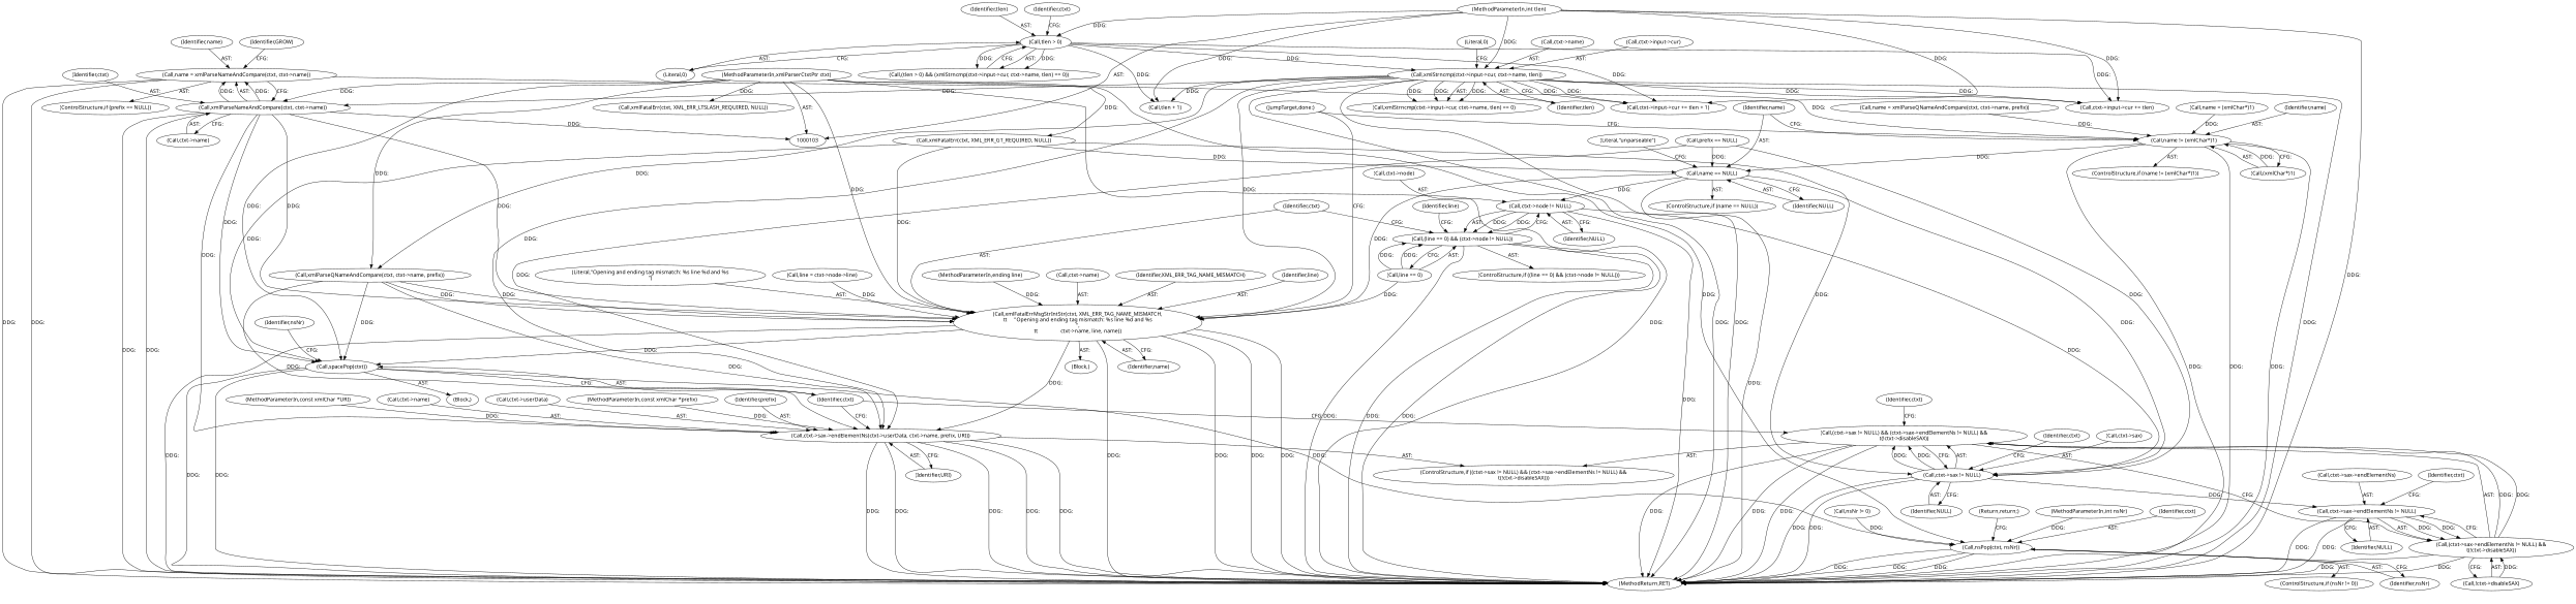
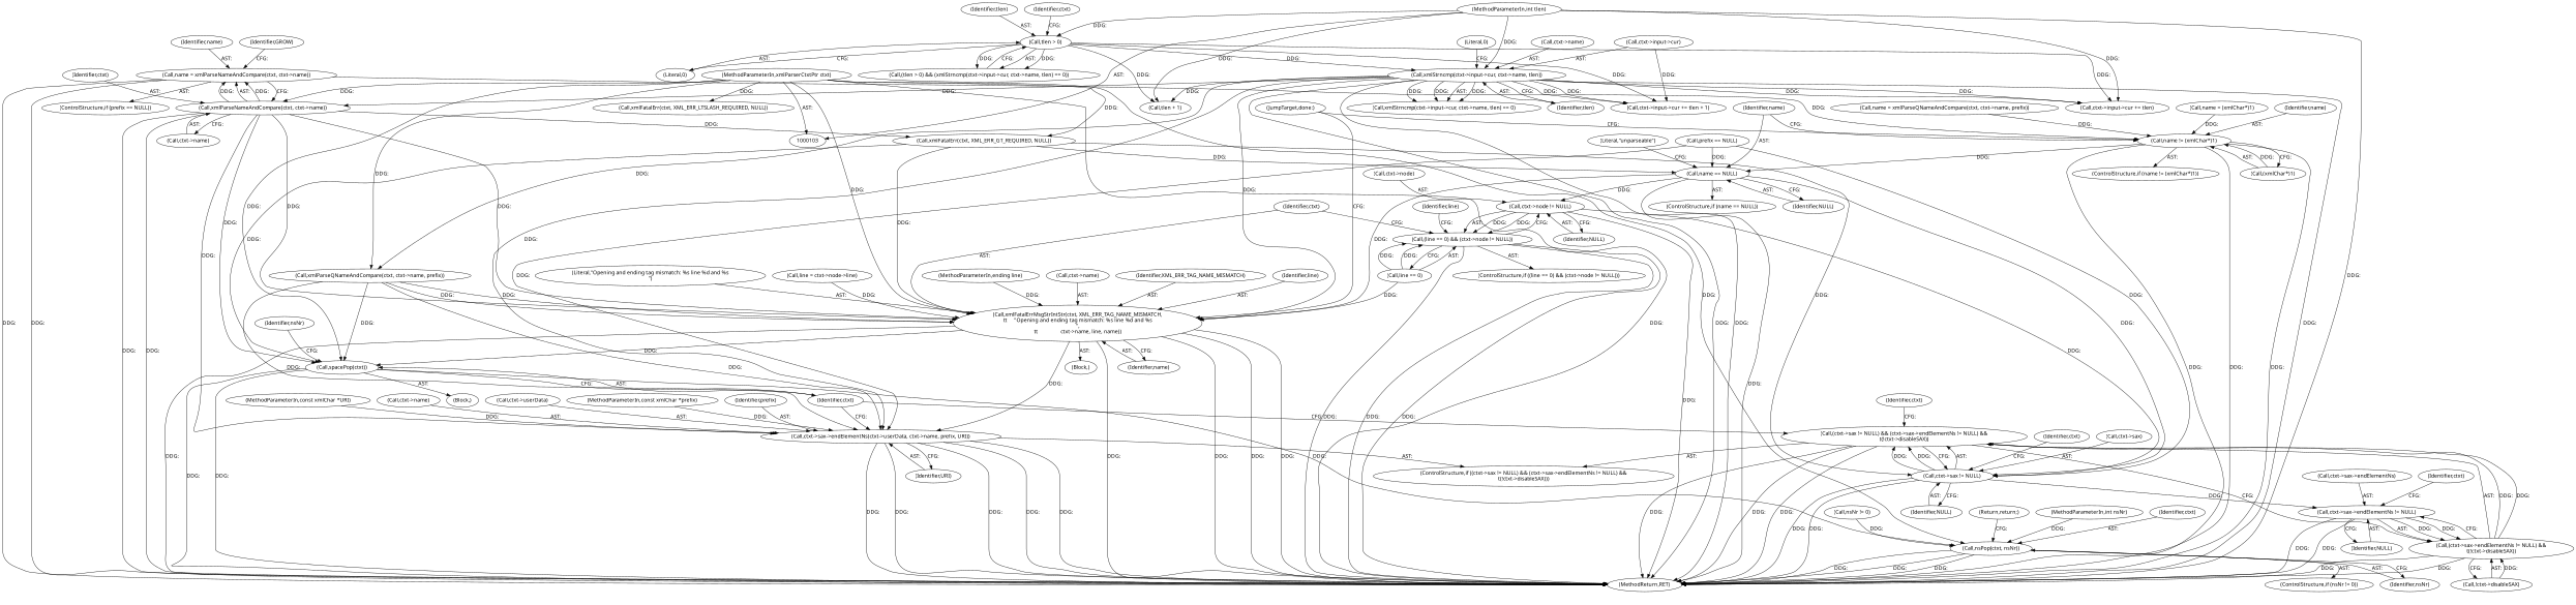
  digraph {
    fontname="Noto Sans"
    node [fontname="Noto Sans"]
    edge [fontname="Noto Sans"]
    n1 [label="(Call,name = xmlParseNameAndCompare(ctxt, ctxt->name))"]
    n2 [label="(Call,xmlParseNameAndCompare(ctxt, ctxt->name))"]
    n3 [label="(Call,name != (xmlChar*)1)"]
    n4 [label="(ControlStructure,if (prefix == NULL))"]
    n5 [label="(MethodReturn,RET)"]
    n6 [label="(Call,xmlFatalErrMsgStrIntStr(ctxt, XML_ERR_TAG_NAME_MISMATCH,\n\t\t     \"Opening and ending tag mismatch: %s line %d and %s\n\",\n\t\t                ctxt->name, line, name))"]
    n7 [label="(Call,ctxt->sax->endElementNs(ctxt->userData, ctxt->name, prefix, URI))"]
    n8 [label="(Call,spacePop(ctxt))"]
    n9 [label="(Call,ctxt->name)"]
    n10 [label="(Call,xmlFatalErr(ctxt, XML_ERR_GT_REQUIRED, NULL))"]
    n11 [label="(Call,name == NULL)"]
    n12 [label="(ControlStructure,if (name != (xmlChar*)1))"]
    n13 [label="(Call,(xmlChar*)1)"]
    n14 [label="(Identifier,name)"]
    n15 [label="(Block,)"]
    n16 [label="(ControlStructure,if ((ctxt->sax != NULL) && (ctxt->sax->endElementNs != NULL) &&\n\t(!ctxt->disableSAX)))"]
    n17 [label="(Identifier,URI)"]
    n18 [label="(Call,nsPop(ctxt, nsNr))"]
    n19 [label="(Block,)"]
    n20 [label="(Identifier,ctxt)"]
    n21 [label="(Call,ctxt->sax != NULL)"]
    n22 [label="(MethodParameterIn,xmlParserCtxtPtr ctxt)"]
    n23 [label="(Call,xmlFatalErr(ctxt, XML_ERR_LTSLASH_REQUIRED, NULL))"]
    n24 [label="(Call,xmlParseQNameAndCompare(ctxt, ctxt->name, prefix))"]
    1000103
    n26 [label="(Identifier,nsNr)"]
    n27 [label="(ControlStructure,if (nsNr != 0))"]
    n28 [label="(Call,xmlStrncmp(ctxt->input->cur, ctxt->name, tlen))"]
    n29 [label="(Call,xmlStrncmp(ctxt->input->cur, ctxt->name, tlen) == 0)"]
    n30 [label="(Call,tlen + 1)"]
    n31 [label="(Call,ctxt->input->cur += tlen + 1)"]
    n32 [label="(Call,ctxt->input->cur += tlen)"]
    n33 [label="(Identifier,tlen)"]
    n34 [label="(Call,tlen > 0)"]
    n35 [label="(Literal,0)"]
    n36 [label="(Call,(tlen > 0) && (xmlStrncmp(ctxt->input->cur, ctxt->name, tlen) == 0))"]
    n37 [label="(MethodParameterIn,int tlen)"]
    n38 [label="(Call,ctxt->node != NULL)"]
    n39 [label="(ControlStructure,if (name == NULL))"]
    n40 [label="(Identifier,NULL)"]
    n41 [label="(Call,(line == 0) && (ctxt->node != NULL))"]
    n42 [label="(Identifier,NULL)"]
    n43 [label="(Call,(ctxt->sax != NULL) && (ctxt->sax->endElementNs != NULL) &&\n\t(!ctxt->disableSAX))"]
    n44 [label="(Call,ctxt->sax->endElementNs != NULL)"]
    n45 [label="(Identifier,NULL)"]
    n46 [label="(Call,line == 0)"]
    n47 [label="(ControlStructure,if ((line == 0) && (ctxt->node != NULL)))"]
    n48 [label="(Call,(ctxt->sax->endElementNs != NULL) &&\n\t(!ctxt->disableSAX))"]
    n49 [label="(Identifier,NULL)"]
    n50 [label="(Call,!ctxt->disableSAX)"]
    n51 [label="(Identifier,tlen)"]
    n52 [label="(Identifier,ctxt)"]
    n53 [label="(Call,ctxt->sax->endElementNs)"]
    n54 [label="(Call,ctxt->input->cur)"]
    n55 [label="(Identifier,ctxt)"]
    n56 [label="(Identifier,GROW)"]
    n57 [label="(Identifier,ctxt)"]
    n58 [label="(Identifier,line)"]
    n59 [label="(Identifier,ctxt)"]
    n60 [label="(Identifier,ctxt)"]
    n61 [label="(Call,ctxt->name)"]
    n62 [label="(Identifier,nsNr)"]
    n63 [label="(Call,nsNr != 0)"]
    n64 [label="(Identifier,name)"]
    n65 [label="(Identifier,XML_ERR_TAG_NAME_MISMATCH)"]
    n66 [label="(JumpTarget,done:)"]
    n67 [label="(Call,ctxt->userData)"]
    n68 [label="(MethodParameterIn,const xmlChar *prefix)"]
    n69 [label="(Identifier,name)"]
    n70 [label="(Literal,\"Opening and ending tag mismatch: %s line %d and %s\n\")"]
    n71 [label="(MethodParameterIn,ending line)"]
    n72 [label="(Call,ctxt->node)"]
    n73 [label="(Identifier,ctxt)"]
    n74 [label="(Return,return;)"]
    n75 [label="(Identifier,line)"]
    n76 [label="(Identifier,ctxt)"]
    n77 [label="(Call,prefix == NULL)"]
    n78 [label="(Call,name = xmlParseQNameAndCompare(ctxt, ctxt->name, prefix))"]
    n79 [label="(Call,ctxt->name)"]
    n80 [label="(Identifier,prefix)"]
    n81 [label="(Call,ctxt->sax)"]
    n82 [label="(MethodParameterIn,int nsNr)"]
    n83 [label="(Call,name = (xmlChar*)1)"]
    n84 [label="(Literal,0)"]
    n85 [label="(Literal,\"unparseable\")"]
    n86 [label="(Call,ctxt->name)"]
    n87 [label="(Identifier,name)"]
    n88 [label="(Call,line = ctxt->node->line)"]
    n89 [label="(MethodParameterIn,const xmlChar *URI)"]
    n1 -> n2 [label="CFG: "]
    n1 -> n3 [label="DDG: "]
    n1 -> n4 [label="AST: "]
    n1 -> n5 [label="DDG: "]
    n1 -> n5 [label="DDG: "]
    n2 -> n1 [label="AST: "]
    n2 -> n1 [label="DDG: "]
    n2 -> n1 [label="DDG: "]
    n2 -> n5 [label="DDG: "]
    n2 -> n5 [label="DDG: "]
    n2 -> n6 [label="DDG: "]
    n2 -> n6 [label="DDG: "]
    n2 -> n7 [label="DDG: "]
    n2 -> n8 [label="DDG: "]
    n2 -> n9 [label="CFG: "]
-   n2 -> 1000103 [label="DDG: "]
+   n2 -> n10 [label="DDG: "]
    n3 -> n5 [label="DDG: "]
    n3 -> n5 [label="DDG: "]
    n3 -> n5 [label="DDG: "]
    n3 -> n11 [label="DDG: "]
    n3 -> n12 [label="AST: "]
    n3 -> n13 [label="CFG: "]
    n6 -> n5 [label="DDG: "]
    n6 -> n5 [label="DDG: "]
    n6 -> n5 [label="DDG: "]
    n6 -> n5 [label="DDG: "]
    n6 -> n5 [label="DDG: "]
    n6 -> n7 [label="DDG: "]
    n6 -> n8 [label="DDG: "]
    n6 -> n14 [label="CFG: "]
    n6 -> n15 [label="AST: "]
    n7 -> n5 [label="DDG: "]
    n7 -> n5 [label="DDG: "]
    n7 -> n5 [label="DDG: "]
    n7 -> n5 [label="DDG: "]
    n7 -> n5 [label="DDG: "]
    n7 -> n16 [label="AST: "]
    n7 -> n17 [label="CFG: "]
    n8 -> n5 [label="DDG: "]
    n8 -> n5 [label="DDG: "]
    n8 -> n18 [label="DDG: "]
    n8 -> n19 [label="AST: "]
    n8 -> n20 [label="CFG: "]
    n9 -> n2 [label="AST: "]
    n10 -> n6 [label="DDG: "]
    n10 -> n8 [label="DDG: "]
    n10 -> n11 [label="DDG: "]
    n10 -> n21 [label="DDG: "]
    n11 -> n5 [label="DDG: "]
    n11 -> n6 [label="DDG: "]
    n11 -> n21 [label="DDG: "]
    n11 -> n38 [label="DDG: "]
    n11 -> n39 [label="AST: "]
    n11 -> n40 [label="CFG: "]
    n13 -> n3 [label="AST: "]
    n13 -> n3 [label="DDG: "]
    n14 -> n6 [label="AST: "]
    n17 -> n7 [label="AST: "]
    n18 -> n5 [label="DDG: "]
    n18 -> n5 [label="DDG: "]
    n18 -> n5 [label="DDG: "]
    n18 -> n26 [label="CFG: "]
    n18 -> n27 [label="AST: "]
    n20 -> n7 [label="CFG: "]
    n20 -> n8 [label="AST: "]
    n20 -> n43 [label="CFG: "]
    n21 -> n5 [label="DDG: "]
    n21 -> n5 [label="DDG: "]
    n21 -> n43 [label="AST: "]
    n21 -> n43 [label="DDG: "]
    n21 -> n43 [label="DDG: "]
    n21 -> n44 [label="DDG: "]
    n21 -> n45 [label="CFG: "]
    n22 -> n2 [label="DDG: "]
    n22 -> n5 [label="DDG: "]
    n22 -> n6 [label="DDG: "]
    n22 -> n8 [label="DDG: "]
    n22 -> n10 [label="DDG: "]
    n22 -> n18 [label="DDG: "]
    n22 -> n23 [label="DDG: "]
    n22 -> n24 [label="DDG: "]
    n22 -> 1000103 [label="AST: "]
    n24 -> n6 [label="DDG: "]
    n24 -> n6 [label="DDG: "]
    n24 -> n7 [label="DDG: "]
    n24 -> n7 [label="DDG: "]
    n24 -> n8 [label="DDG: "]
    n26 -> n18 [label="AST: "]
    n28 -> n2 [label="DDG: "]
    n28 -> n5 [label="DDG: "]
    n28 -> n5 [label="DDG: "]
    n28 -> n5 [label="DDG: "]
    n28 -> n6 [label="DDG: "]
    n28 -> n7 [label="DDG: "]
    n28 -> n24 [label="DDG: "]
    n28 -> n29 [label="AST: "]
    n28 -> n29 [label="DDG: "]
    n28 -> n29 [label="DDG: "]
    n28 -> n29 [label="DDG: "]
    n28 -> n30 [label="DDG: "]
    n28 -> n31 [label="DDG: "]
    n28 -> n31 [label="DDG: "]
    n28 -> n32 [label="DDG: "]
    n28 -> n32 [label="DDG: "]
    n28 -> n33 [label="CFG: "]
    n33 -> n28 [label="AST: "]
    n34 -> n28 [label="DDG: "]
    n34 -> n30 [label="DDG: "]
    n34 -> n31 [label="DDG: "]
    n34 -> n32 [label="DDG: "]
    n34 -> n35 [label="CFG: "]
    n34 -> n36 [label="AST: "]
    n34 -> n36 [label="DDG: "]
    n34 -> n36 [label="DDG: "]
    n35 -> n34 [label="AST: "]
    n36 -> n34 [label="CFG: "]
    n37 -> n5 [label="DDG: "]
    n37 -> 1000103 [label="AST: "]
    n37 -> n28 [label="DDG: "]
    n37 -> n30 [label="DDG: "]
-   n37 -> n31 [label="DDG: "]
+   n54 -> n31 [label="DDG: "]
    n37 -> n32 [label="DDG: "]
    n37 -> n34 [label="DDG: "]
    n38 -> n5 [label="DDG: "]
    n38 -> n21 [label="DDG: "]
    n38 -> n41 [label="AST: "]
    n38 -> n41 [label="DDG: "]
    n38 -> n41 [label="DDG: "]
    n38 -> n42 [label="CFG: "]
    n40 -> n11 [label="AST: "]
    n41 -> n5 [label="DDG: "]
    n41 -> n5 [label="DDG: "]
    n41 -> n5 [label="DDG: "]
    n41 -> n38 [label="CFG: "]
    n41 -> n46 [label="CFG: "]
    n41 -> n47 [label="AST: "]
    n42 -> n38 [label="AST: "]
    n43 -> n5 [label="DDG: "]
    n43 -> n5 [label="DDG: "]
    n43 -> n5 [label="DDG: "]
    n43 -> n16 [label="AST: "]
    n43 -> n21 [label="CFG: "]
    n43 -> n48 [label="CFG: "]
    n44 -> n5 [label="DDG: "]
    n44 -> n5 [label="DDG: "]
    n44 -> n48 [label="AST: "]
    n44 -> n48 [label="DDG: "]
    n44 -> n48 [label="DDG: "]
    n44 -> n49 [label="CFG: "]
    n45 -> n21 [label="AST: "]
    n46 -> n6 [label="DDG: "]
    n46 -> n41 [label="AST: "]
    n46 -> n41 [label="DDG: "]
    n46 -> n41 [label="DDG: "]
    n48 -> n5 [label="DDG: "]
    n48 -> n5 [label="DDG: "]
    n48 -> n43 [label="AST: "]
    n48 -> n43 [label="DDG: "]
    n48 -> n43 [label="DDG: "]
    n48 -> n44 [label="CFG: "]
    n48 -> n50 [label="CFG: "]
    n49 -> n44 [label="AST: "]
    n50 -> n48 [label="AST: "]
    n50 -> n48 [label="DDG: "]
    n51 -> n34 [label="AST: "]
    n52 -> n44 [label="CFG: "]
    n53 -> n44 [label="AST: "]
    n54 -> n28 [label="AST: "]
    n55 -> n21 [label="CFG: "]
    n56 -> n1 [label="CFG: "]
    n57 -> n6 [label="AST: "]
    n57 -> n41 [label="CFG: "]
    n58 -> n41 [label="CFG: "]
    n59 -> n18 [label="AST: "]
    n60 -> n34 [label="CFG: "]
    n61 -> n6 [label="AST: "]
    n62 -> n8 [label="CFG: "]
    n63 -> n18 [label="DDG: "]
    n64 -> n1 [label="AST: "]
    n65 -> n6 [label="AST: "]
    n66 -> n3 [label="CFG: "]
    n66 -> n6 [label="CFG: "]
    n67 -> n7 [label="AST: "]
    n68 -> n7 [label="DDG: "]
    n69 -> n3 [label="AST: "]
    n70 -> n6 [label="AST: "]
    n71 -> n6 [label="DDG: "]
    n72 -> n38 [label="AST: "]
    n73 -> n43 [label="CFG: "]
    n74 -> n18 [label="CFG: "]
    n75 -> n6 [label="AST: "]
    n76 -> n2 [label="AST: "]
    n77 -> n7 [label="DDG: "]
    n77 -> n11 [label="DDG: "]
    n77 -> n21 [label="DDG: "]
    n78 -> n3 [label="DDG: "]
    n79 -> n28 [label="AST: "]
    n80 -> n7 [label="AST: "]
    n81 -> n21 [label="AST: "]
    n82 -> n18 [label="DDG: "]
    n83 -> n3 [label="DDG: "]
    n84 -> n28 [label="CFG: "]
    n85 -> n11 [label="CFG: "]
    n86 -> n7 [label="AST: "]
    n87 -> n3 [label="CFG: "]
    n87 -> n11 [label="AST: "]
    n88 -> n6 [label="DDG: "]
    n89 -> n7 [label="DDG: "]
  }
